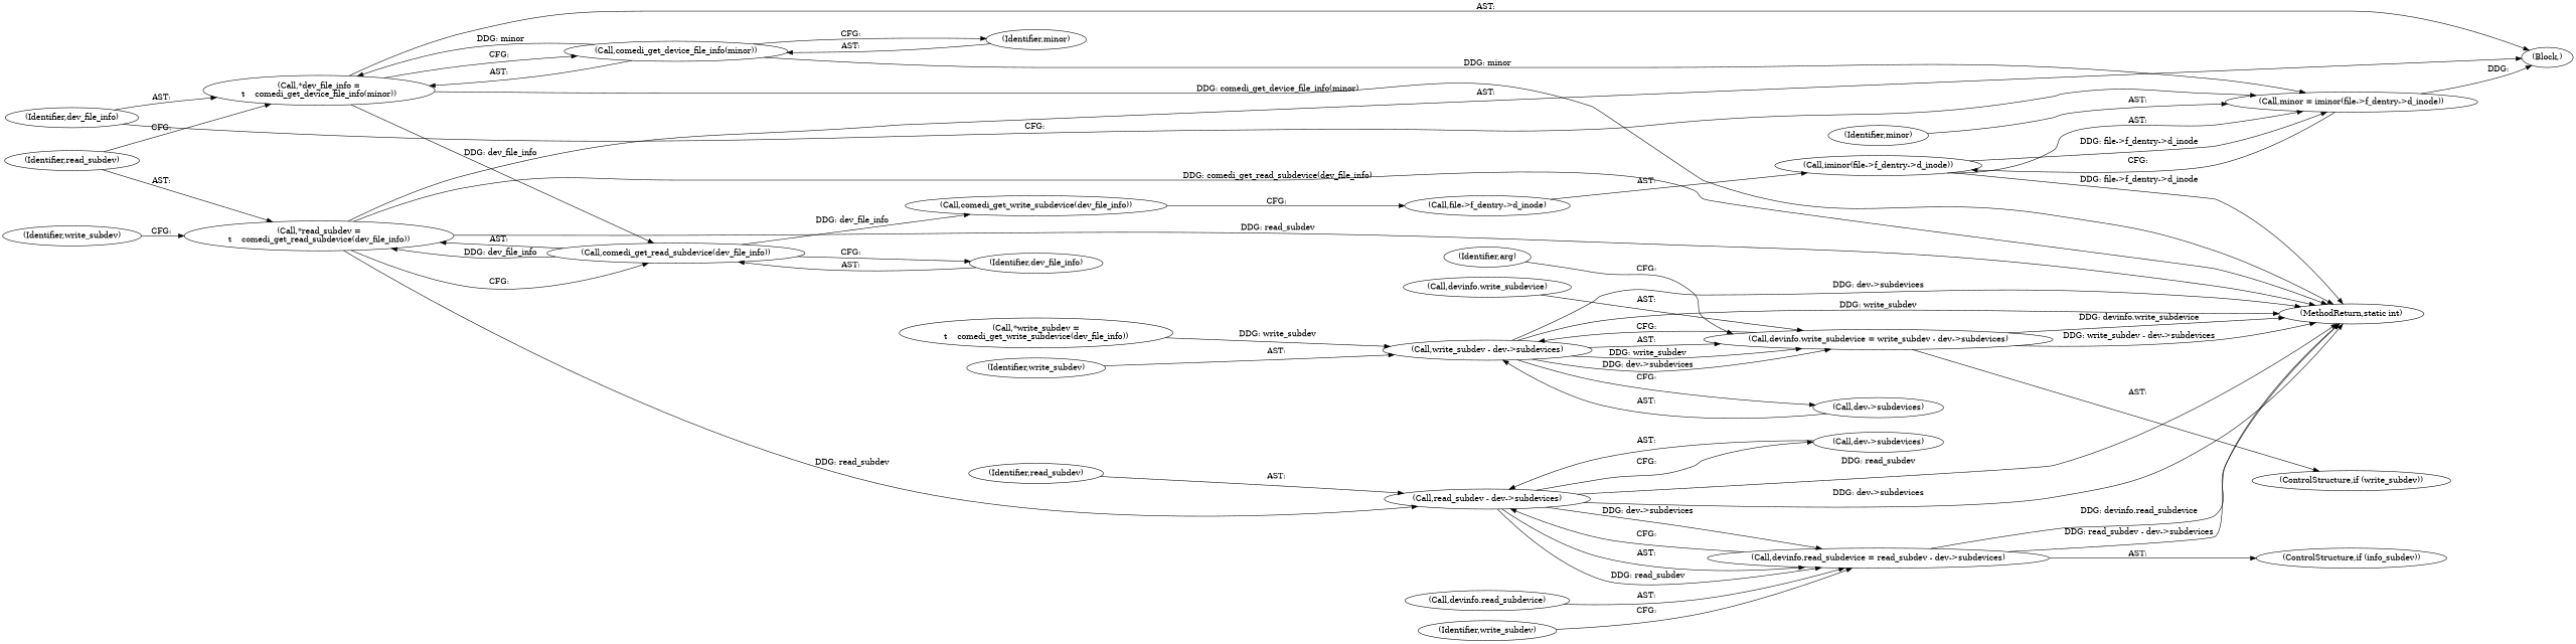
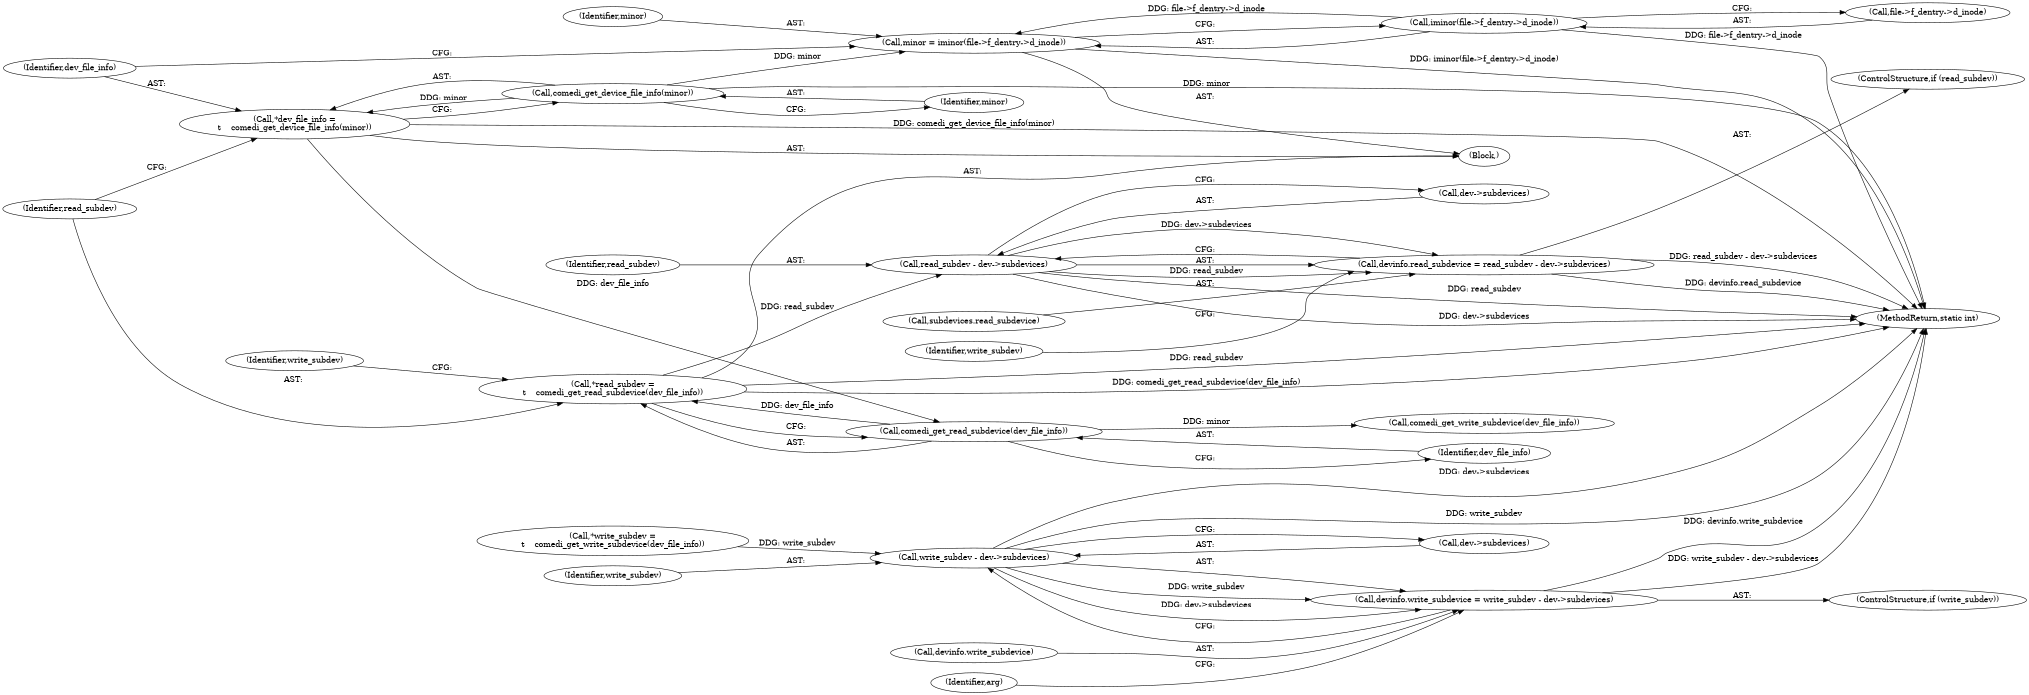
  digraph {
    fontname="DejaVu Serif"
    rankdir=LR
    node [fontname="DejaVu Serif"]
    edge [fontname="DejaVu Serif"]
    n1 [label="(Call,*read_subdev =\n\t    comedi_get_read_subdevice(dev_file_info))"]
    n2 [label="(Call,comedi_get_read_subdevice(dev_file_info))"]
    n3 [label="(Call,read_subdev - dev->subdevices)"]
    n4 [label="(MethodReturn,static int)"]
    n5 [label="(Block,)"]
    n6 [label="(Identifier,dev_file_info)"]
    n7 [label="(Call,comedi_get_write_subdevice(dev_file_info))"]
    n8 [label="(Call,devinfo.read_subdevice = read_subdev - dev->subdevices)"]
    n9 [label="(Call,dev->subdevices)"]
    n10 [label="(Call,*dev_file_info =\n\t    comedi_get_device_file_info(minor))"]
    n11 [label="(Call,comedi_get_device_file_info(minor))"]
    n12 [label="(Identifier,minor)"]
    n13 [label="(Call,minor = iminor(file->f_dentry->d_inode))"]
    n14 [label="(Call,iminor(file->f_dentry->d_inode))"]
    n15 [label="(Call,file->f_dentry->d_inode)"]
-   n16 [label="(ControlStructure,if (info_subdev))"]
+   n16 [label="(ControlStructure,if (read_subdev))"]
    n17 [label="(Call,write_subdev - dev->subdevices)"]
    n18 [label="(Call,devinfo.write_subdevice = write_subdev - dev->subdevices)"]
    n19 [label="(Call,dev->subdevices)"]
    n20 [label="(ControlStructure,if (write_subdev))"]
    n21 [label="(Identifier,write_subdev)"]
    n22 [label="(Identifier,read_subdev)"]
    n23 [label="(Identifier,read_subdev)"]
    n24 [label="(Call,*write_subdev =\n\t    comedi_get_write_subdevice(dev_file_info))"]
    n25 [label="(Call,devinfo.write_subdevice)"]
-   n26 [label="(Call,devinfo.read_subdevice)"]
+   n26 [label="(Call,subdevices.read_subdevice)"]
    n27 [label="(Identifier,dev_file_info)"]
    n28 [label="(Identifier,write_subdev)"]
    n29 [label="(Identifier,arg)"]
    n30 [label="(Identifier,minor)"]
    n31 [label="(Identifier,write_subdev)"]
    n1 -> n2 [label="CFG: "]
    n1 -> n3 [label="DDG: read_subdev"]
    n1 -> n4 [label="DDG: read_subdev"]
    n1 -> n4 [label="DDG: comedi_get_read_subdevice(dev_file_info)"]
    n1 -> n5 [label="AST: "]
    n2 -> n1 [label="AST: "]
    n2 -> n1 [label="DDG: dev_file_info"]
    n2 -> n6 [label="CFG: "]
-   n2 -> n7 [label="DDG: dev_file_info"]
+   n2 -> n7 [label="DDG: minor"]
    n3 -> n4 [label="DDG: read_subdev"]
    n3 -> n4 [label="DDG: dev->subdevices"]
    n3 -> n8 [label="AST: "]
    n3 -> n8 [label="DDG: read_subdev"]
    n3 -> n8 [label="DDG: dev->subdevices"]
    n3 -> n9 [label="CFG: "]
    n6 -> n2 [label="AST: "]
    n8 -> n3 [label="CFG: "]
    n8 -> n4 [label="DDG: read_subdev - dev->subdevices"]
    n8 -> n4 [label="DDG: devinfo.read_subdevice"]
    n8 -> n16 [label="AST: "]
    n9 -> n3 [label="AST: "]
    n10 -> n2 [label="DDG: dev_file_info"]
    n10 -> n4 [label="DDG: comedi_get_device_file_info(minor)"]
    n10 -> n5 [label="AST: "]
    n10 -> n11 [label="CFG: "]
+   n11 -> n4 [label="DDG: minor"]
    n11 -> n10 [label="AST: "]
    n11 -> n10 [label="DDG: minor"]
    n11 -> n12 [label="CFG: "]
    n11 -> n13 [label="DDG: minor"]
    n12 -> n11 [label="AST: "]
-   n13 -> n5 [label="DDG: "]
+   n13 -> n4 [label="DDG: iminor(file->f_dentry->d_inode)"]
+   n13 -> n5 [label="AST: "]
    n13 -> n14 [label="CFG: "]
    n14 -> n4 [label="DDG: file->f_dentry->d_inode"]
    n14 -> n13 [label="AST: "]
    n14 -> n13 [label="DDG: file->f_dentry->d_inode"]
-   n7 -> n15 [label="CFG: "]
+   n14 -> n15 [label="CFG: "]
    n15 -> n14 [label="AST: "]
    n17 -> n4 [label="DDG: dev->subdevices"]
    n17 -> n4 [label="DDG: write_subdev"]
    n17 -> n18 [label="AST: "]
    n17 -> n18 [label="DDG: write_subdev"]
    n17 -> n18 [label="DDG: dev->subdevices"]
    n17 -> n19 [label="CFG: "]
    n18 -> n4 [label="DDG: devinfo.write_subdevice"]
    n18 -> n4 [label="DDG: write_subdev - dev->subdevices"]
    n18 -> n17 [label="CFG: "]
    n18 -> n20 [label="AST: "]
    n19 -> n17 [label="AST: "]
    n21 -> n8 [label="CFG: "]
    n22 -> n1 [label="AST: "]
    n22 -> n10 [label="CFG: "]
    n23 -> n3 [label="AST: "]
    n24 -> n17 [label="DDG: write_subdev"]
    n25 -> n18 [label="AST: "]
    n26 -> n8 [label="AST: "]
    n27 -> n10 [label="AST: "]
    n27 -> n13 [label="CFG: "]
    n28 -> n17 [label="AST: "]
    n29 -> n18 [label="CFG: "]
    n30 -> n13 [label="AST: "]
    n31 -> n1 [label="CFG: "]
  }
